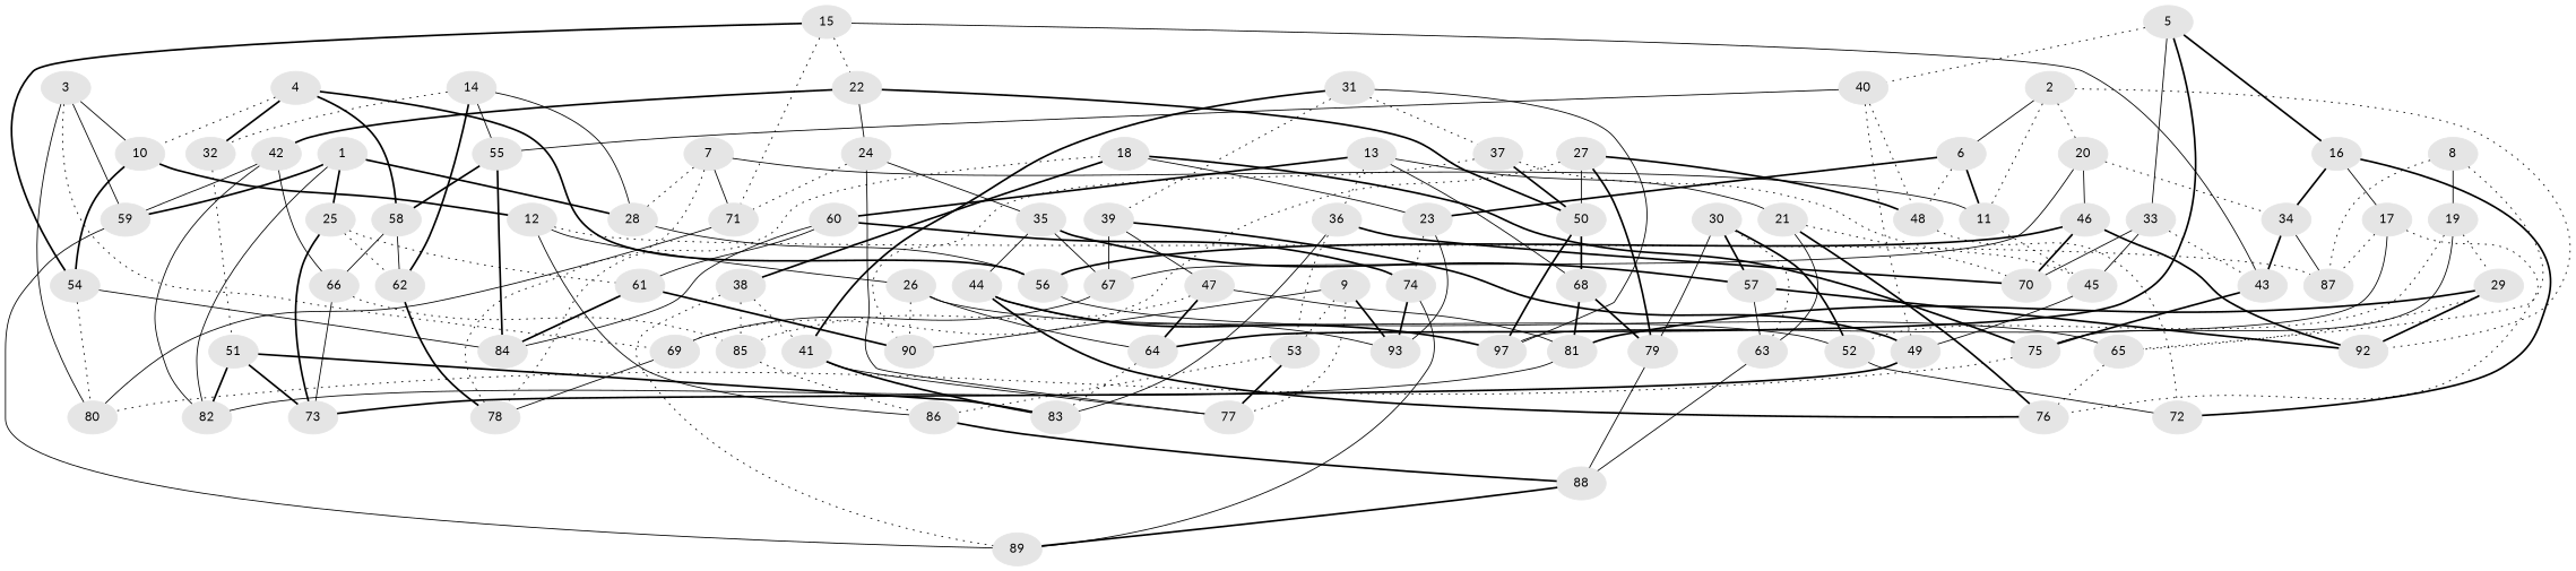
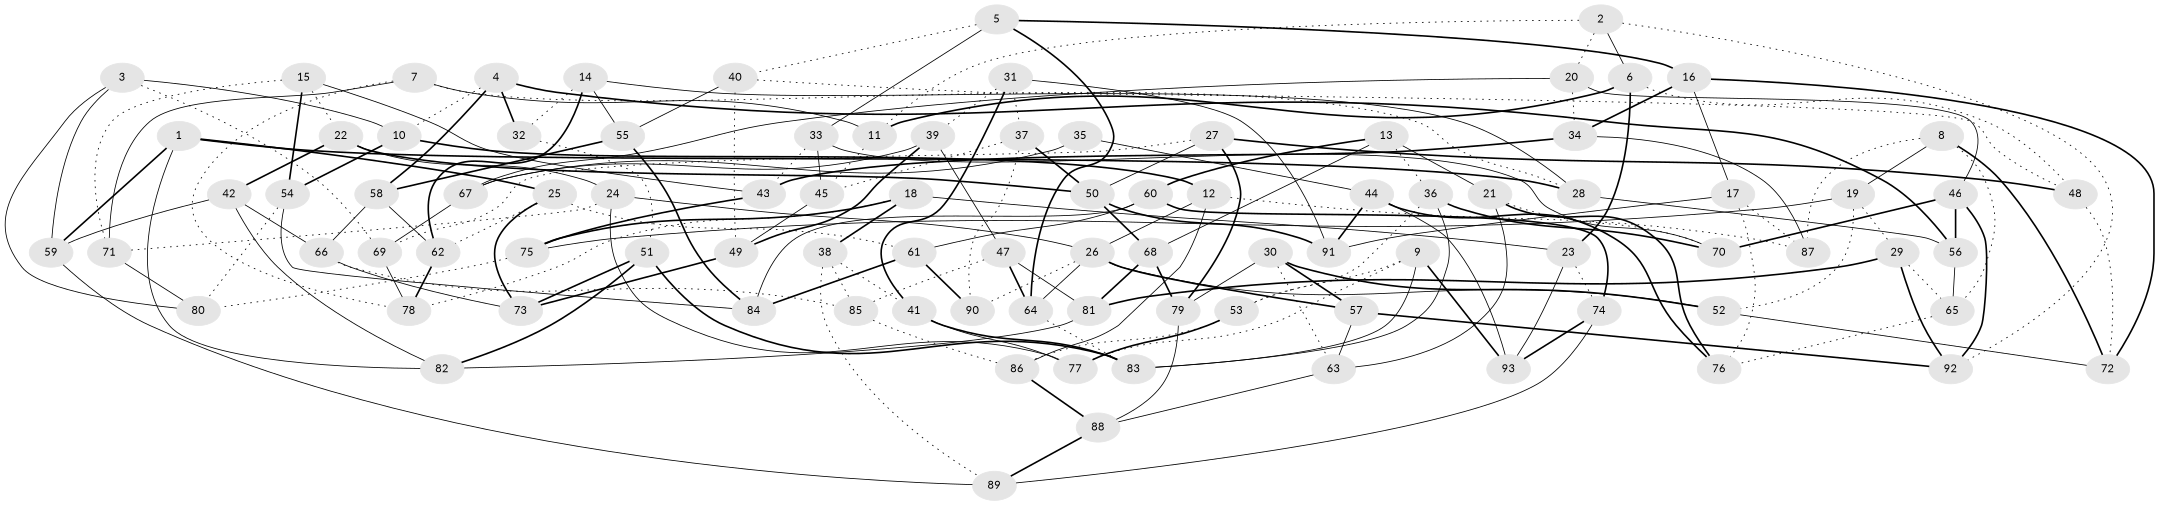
  graph {
    fontname=Lato
    node [color=gray90 fontname=Lato style=filled]
    edge [fontname=Lato style=solid]
    1
    25
    28
    59
    82
    62
    61
    73
    56
    89
    2
    6
    11
    20
    92
    23
    48
    45
    34
    46
    67
    3
    10
    69
    80
    12
    54
    78
    4
    32
    58
    51
    65
    66
    5
    16
    33
    40
    64
    72
    17
    43
    70
    55
    49
    83
    93
    74
    7
    71
    8
    19
    87
    75
    29
    52
    76
    9
    53
    77
    90
    86
    26
    84
    88
    13
    21
    36
    60
    68
    63
    79
    81
    14
    15
    22
    24
    42
    50
-   91 [label=97]
+   91
    18
    38
    41
    85
    35
    57
    44
    27
    30
    31
    37
    39
    47
    1 -- 25 [style=bold]
    1 -- 28 [style=bold]
    1 -- 59 [style=bold]
    1 -- 82
    25 -- 62 [style=dotted]
    25 -- 61 [style=dotted]
    25 -- 73 [style=bold]
    28 -- 56
    59 -- 89
    62 -- 78 [style=bold]
    61 -- 90 [style=bold]
    61 -- 84 [style=bold]
    56 -- 65
    2 -- 6
    2 -- 11 [style=dotted]
    2 -- 20 [style=dotted]
    2 -- 92 [style=dotted]
    6 -- 11 [style=bold]
    6 -- 23 [style=bold]
    6 -- 48 [style=dotted]
    11 -- 45 [style=dotted]
    20 -- 34 [style=dotted]
    20 -- 46
    20 -- 67
    23 -- 93
    23 -- 74 [style=dotted]
    48 -- 72 [style=dotted]
    45 -- 49
    34 -- 43 [style=bold]
    34 -- 87
    46 -- 56 [style=bold]
    46 -- 92 [style=bold]
    46 -- 70 [style=bold]
    67 -- 69
    3 -- 59
    3 -- 10
    3 -- 69 [style=dotted]
    3 -- 80
    10 -- 12 [style=bold]
    10 -- 54 [style=bold]
    69 -- 78
    12 -- 87 [style=dotted]
    12 -- 86
    12 -- 26
    54 -- 80 [style=dotted]
    54 -- 84
    4 -- 56 [style=bold]
    4 -- 10 [style=dotted]
    4 -- 32 [style=bold]
    4 -- 58 [style=bold]
    32 -- 51 [style=dotted]
    58 -- 62
    58 -- 66
    51 -- 82 [style=bold]
    51 -- 73 [style=bold]
    51 -- 83 [style=bold]
    65 -- 76 [style=dotted]
    66 -- 73
    66 -- 85 [style=dotted]
    5 -- 16 [style=bold]
    5 -- 33
    5 -- 40 [style=dotted]
    5 -- 64 [style=bold]
    16 -- 34 [style=bold]
    16 -- 72 [style=bold]
    16 -- 17
    33 -- 45
    33 -- 43 [style=dotted]
    33 -- 70
    40 -- 48 [style=dotted]
    40 -- 55
    40 -- 49 [style=dotted]
    64 -- 83 [style=dotted]
    17 -- 87 [style=dotted]
    17 -- 76 [style=dotted]
    17 -- 91
    43 -- 75 [style=bold]
    55 -- 58 [style=bold]
    55 -- 84 [style=bold]
    49 -- 73 [style=bold]
    74 -- 89
    74 -- 93 [style=bold]
    7 -- 28 [style=dotted]
    7 -- 11
    7 -- 78 [style=dotted]
    7 -- 71
    71 -- 80
    8 -- 65 [style=dotted]
+   8 -- 72 [style=bold]
    8 -- 19
    8 -- 87 [style=dotted]
    19 -- 75
    19 -- 29 [style=dotted]
    19 -- 52 [style=dotted]
    75 -- 80 [style=dotted]
    29 -- 92 [style=bold]
    29 -- 65 [style=dotted]
    29 -- 81 [style=bold]
    52 -- 72
    9 -- 93 [style=bold]
    9 -- 53 [style=dotted]
    9 -- 77 [style=dotted]
-   9 -- 90
+   9 -- 83
    53 -- 77 [style=bold]
    53 -- 86 [style=dotted]
    86 -- 88 [style=bold]
    26 -- 64
    26 -- 52
    26 -- 90 [style=dotted]
    88 -- 89 [style=bold]
    13 -- 21
    13 -- 36 [style=dotted]
    13 -- 60 [style=bold]
    13 -- 68
    21 -- 70 [style=dotted]
    21 -- 76 [style=bold]
    21 -- 63
    36 -- 70 [style=bold]
    36 -- 83
    36 -- 53 [style=dotted]
    60 -- 61
    60 -- 74 [style=bold]
    60 -- 84
    68 -- 79 [style=bold]
    68 -- 81 [style=bold]
    63 -- 88
    79 -- 88
    81 -- 82
    14 -- 28
    14 -- 62 [style=bold]
    14 -- 32 [style=dotted]
    14 -- 55
    15 -- 54 [style=bold]
    15 -- 43
    15 -- 71 [style=dotted]
    15 -- 22 [style=dotted]
    22 -- 24
    22 -- 42 [style=bold]
    22 -- 50 [style=bold]
    24 -- 71 [style=dotted]
    24 -- 77
-   24 -- 35
+   24 -- 26
    42 -- 59
    42 -- 82
    42 -- 66
    50 -- 68 [style=bold]
    50 -- 91 [style=bold]
    18 -- 23
    18 -- 78 [style=dotted]
    18 -- 75 [style=bold]
    18 -- 38 [style=bold]
    38 -- 89 [style=dotted]
    38 -- 41 [style=dotted]
    38 -- 85 [style=dotted]
    41 -- 83 [style=bold]
    41 -- 77
    85 -- 86 [style=dotted]
    35 -- 67
-   35 -- 57 [style=bold]
+   26 -- 57 [style=bold]
    35 -- 44
    57 -- 92 [style=bold]
    57 -- 63
    44 -- 93
    44 -- 76 [style=bold]
    44 -- 91 [style=bold]
    27 -- 48 [style=bold]
    27 -- 69 [style=dotted]
    27 -- 79 [style=bold]
    27 -- 50
    30 -- 52 [style=bold]
    30 -- 63 [style=dotted]
    30 -- 79
    30 -- 57 [style=bold]
    31 -- 91
    31 -- 41 [style=bold]
    31 -- 37 [style=dotted]
    31 -- 39 [style=dotted]
    37 -- 45 [style=dotted]
    37 -- 90 [style=dotted]
    37 -- 50 [style=bold]
    39 -- 67
    39 -- 49 [style=bold]
    39 -- 47
    47 -- 64 [style=bold]
    47 -- 81
    47 -- 85 [style=dotted]
  }
